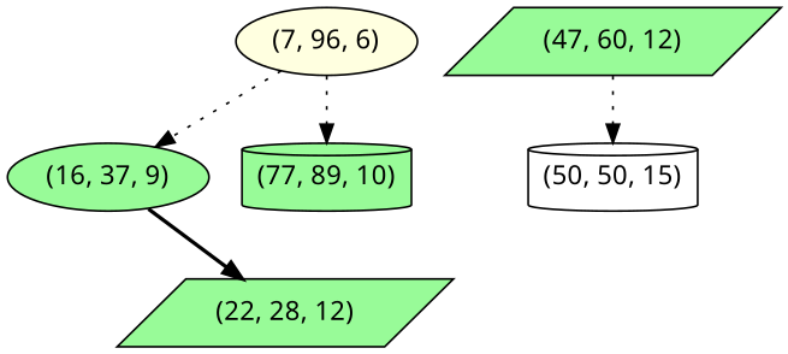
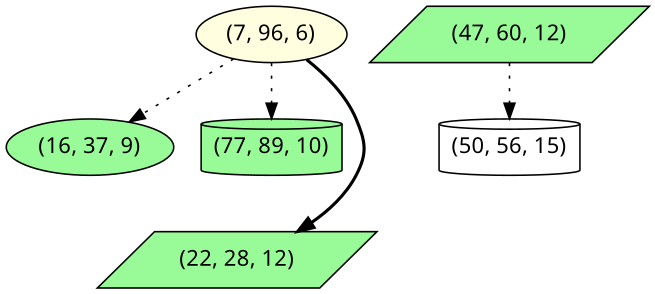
  digraph {
    fontname="Noto Sans"
    node [fillcolor=palegreen fontname="Noto Sans" shape=ellipse style=filled]
    edge [fontname="Noto Sans" style=dotted]
    "(7, 96, 6)" [fillcolor=lightyellow]
    "(16, 37, 9)"
    "(77, 89, 10)" [shape=cylinder]
    "(22, 28, 12)" [shape=parallelogram]
    "(47, 60, 12)" [shape=parallelogram]
-   "(50, 56, 15)" [fillcolor=white shape=cylinder label="(50, 50, 15)"]
+   "(50, 56, 15)" [fillcolor=white shape=cylinder]
    "(7, 96, 6)" -> "(16, 37, 9)"
    "(7, 96, 6)" -> "(77, 89, 10)"
-   "(16, 37, 9)" -> "(22, 28, 12)" [style=bold]
+   "(7, 96, 6)" -> "(22, 28, 12)" [style=bold]
    "(47, 60, 12)" -> "(50, 56, 15)"
  }
